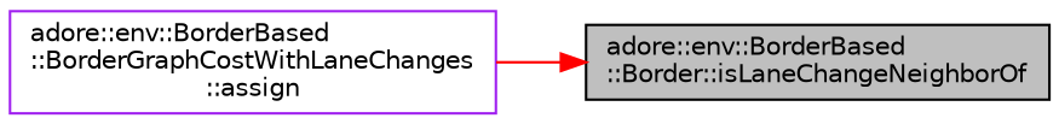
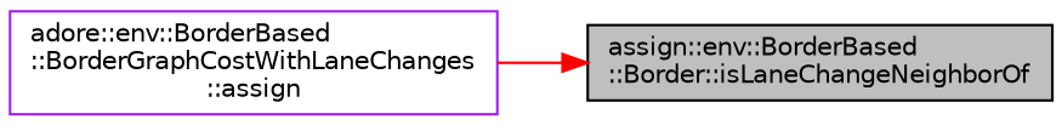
  digraph {
    rankdir=RL
    node [fontname=Helvetica fontsize=10 shape=record style=filled]
-   n1 [color=black fillcolor=grey75 fontcolor=black height=0.2 label="adore::env::BorderBased\l::Border::isLaneChangeNeighborOf" width=0.4]
+   n1 [color=black fillcolor=grey75 fontcolor=black height=0.2 label="assign::env::BorderBased\l::Border::isLaneChangeNeighborOf" width=0.4]
    n2 [color=purple fillcolor=white height=0.2 label="adore::env::BorderBased\l::BorderGraphCostWithLaneChanges\l::assign" width=0.4]
    n1 -> n2 [color=red dir=back fontname=Helvetica fontsize=10 labelfontname=Helvetica labelfontsize=10 style=solid]
  }
